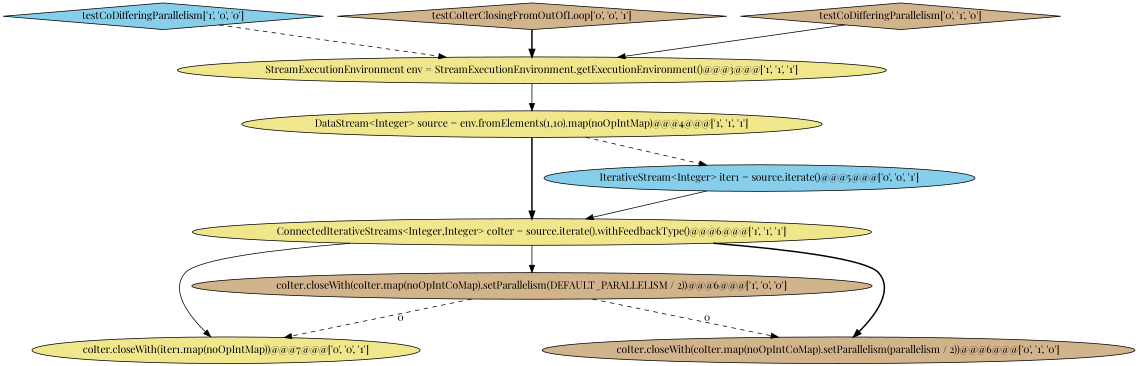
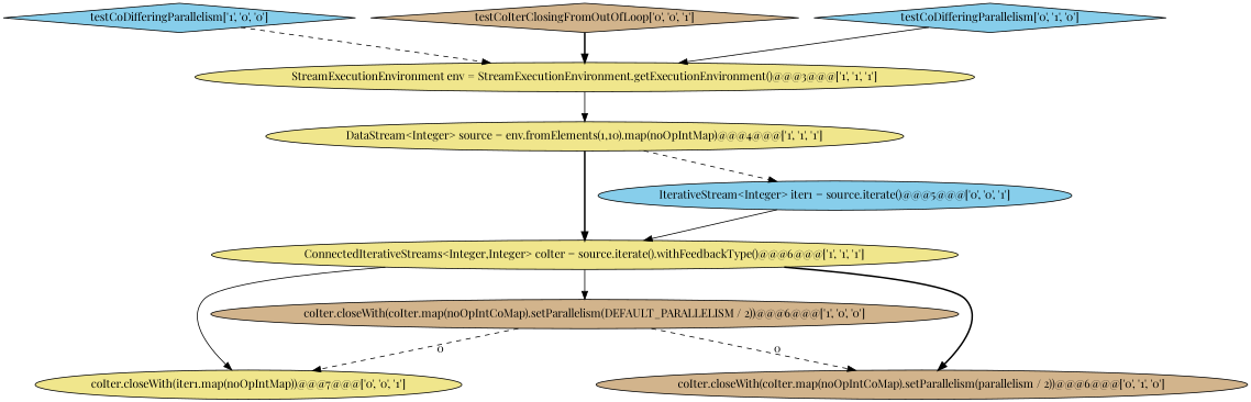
  digraph {
    fontname="Playfair Display"
    node [fillcolor=tan shape=ellipse style=filled fontname="Playfair Display"]
    edge [style=solid fontname="Playfair Display"]
    n1 [label="coIter.closeWith(coIter.map(noOpIntCoMap).setParallelism(DEFAULT_PARALLELISM / 2))@@@6@@@['1', '0', '0']"]
    n2 [fillcolor=khaki label="coIter.closeWith(iter1.map(noOpIntMap))@@@7@@@['0', '0', '1']"]
    n3 [label="coIter.closeWith(coIter.map(noOpIntCoMap).setParallelism(parallelism / 2))@@@6@@@['0', '1', '0']"]
    n4 [fillcolor=khaki label="StreamExecutionEnvironment env = StreamExecutionEnvironment.getExecutionEnvironment()@@@3@@@['1', '1', '1']"]
    n5 [fillcolor=khaki label="DataStream<Integer> source = env.fromElements(1,10).map(noOpIntMap)@@@4@@@['1', '1', '1']"]
    n6 [fillcolor=khaki label="ConnectedIterativeStreams<Integer,Integer> coIter = source.iterate().withFeedbackType()@@@6@@@['1', '1', '1']"]
    n7 [fillcolor=skyblue label="IterativeStream<Integer> iter1 = source.iterate()@@@5@@@['0', '0', '1']"]
    n8 [fillcolor=skyblue label="testCoDifferingParallelism['1', '0', '0']" shape=diamond]
    n9 [label="testCoIterClosingFromOutOfLoop['0', '0', '1']" shape=diamond]
-   n10 [label="testCoDifferingParallelism['0', '1', '0']" shape=diamond]
+   n10 [fillcolor=skyblue label="testCoDifferingParallelism['0', '1', '0']" shape=diamond]
    n1 -> n2 [label=0 style=dashed]
    n1 -> n3 [label=0 style=dashed]
    n4 -> n5
    n5 -> n6 [style=bold]
    n5 -> n7 [style=dashed]
    n6 -> n1
    n6 -> n2
    n6 -> n3 [style=bold]
    n7 -> n6
    n8 -> n4 [style=dashed]
    n9 -> n4 [style=bold]
    n10 -> n4
  }
